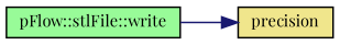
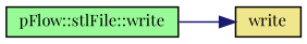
  digraph {
    rankdir=RL
    fontname="Playfair Display"
    node [color=black fontname="Playfair Display" fontsize=10 shape=record style=filled]
-   n1 [fillcolor=khaki fontcolor=black height=0.2 label=precision width=0.4]
+   n1 [fillcolor=khaki fontcolor=black height=0.2 label=write width=0.4]
    n2 [fillcolor=palegreen height=0.2 label="pFlow::stlFile::write" width=0.4]
    n1 -> n2 [color=midnightblue dir=back fontname="Playfair Display" fontsize=10 labelfontname=Helvetica labelfontsize=10 style=solid]
  }
